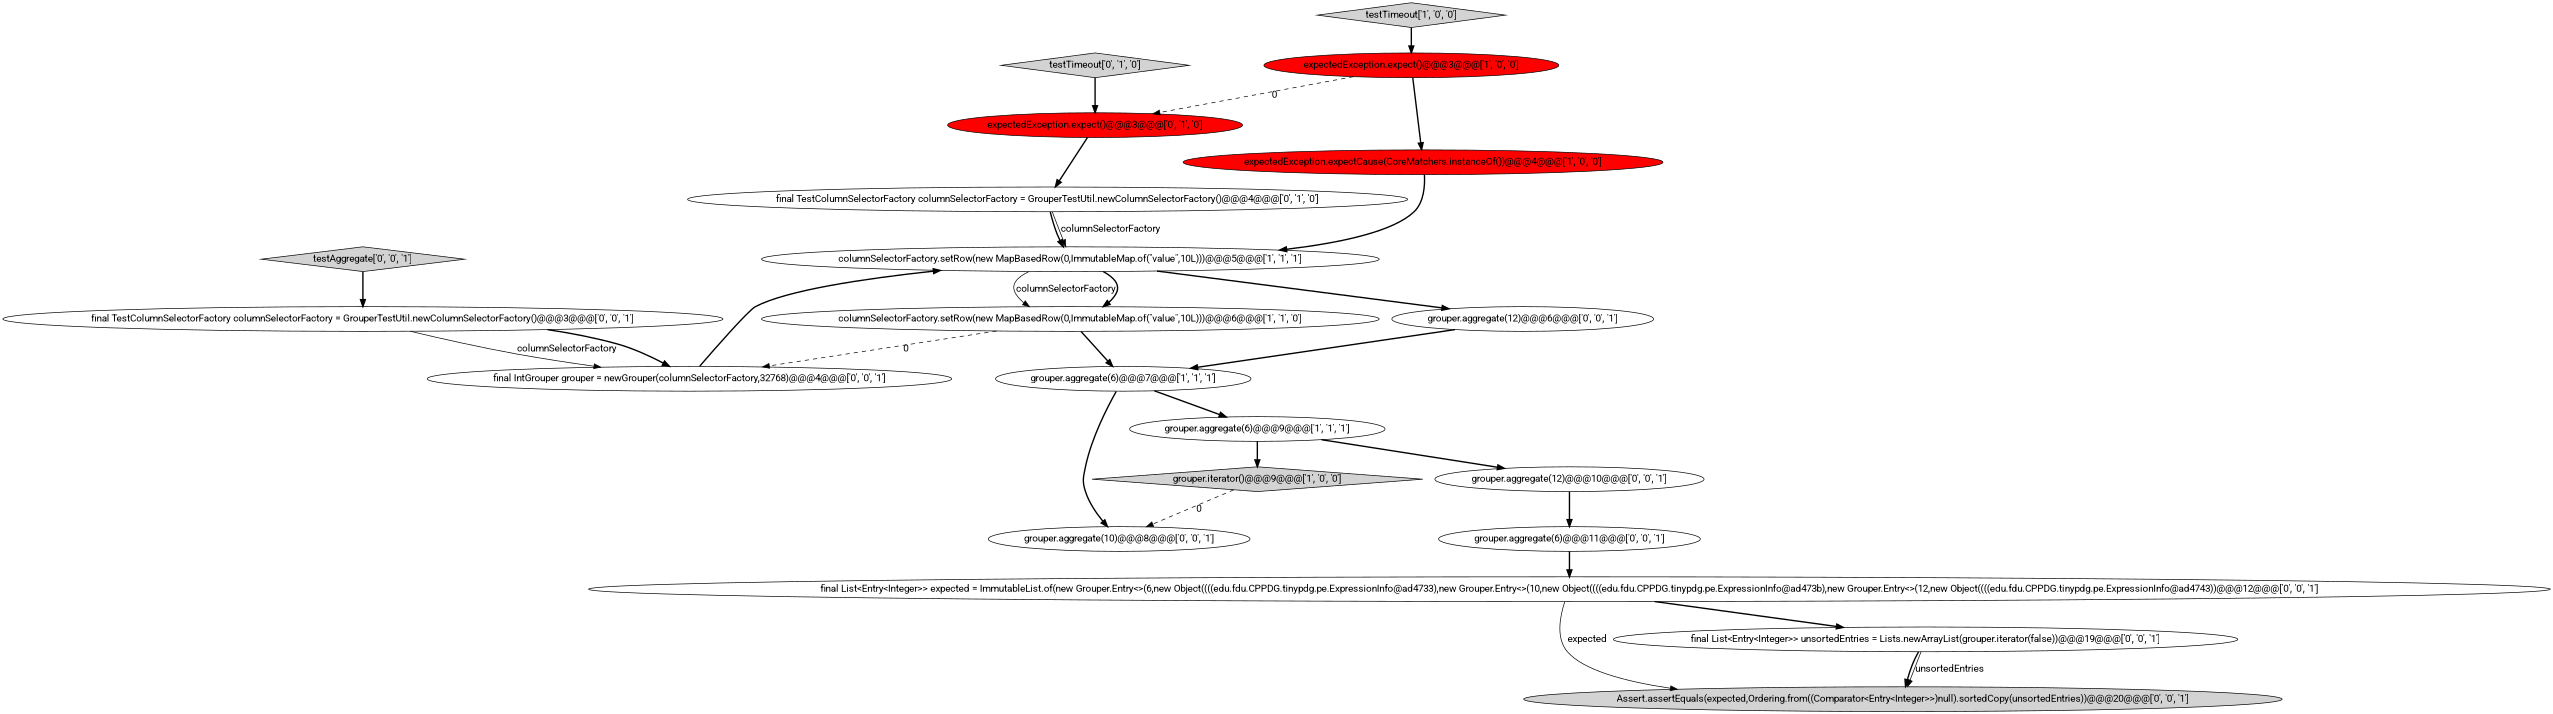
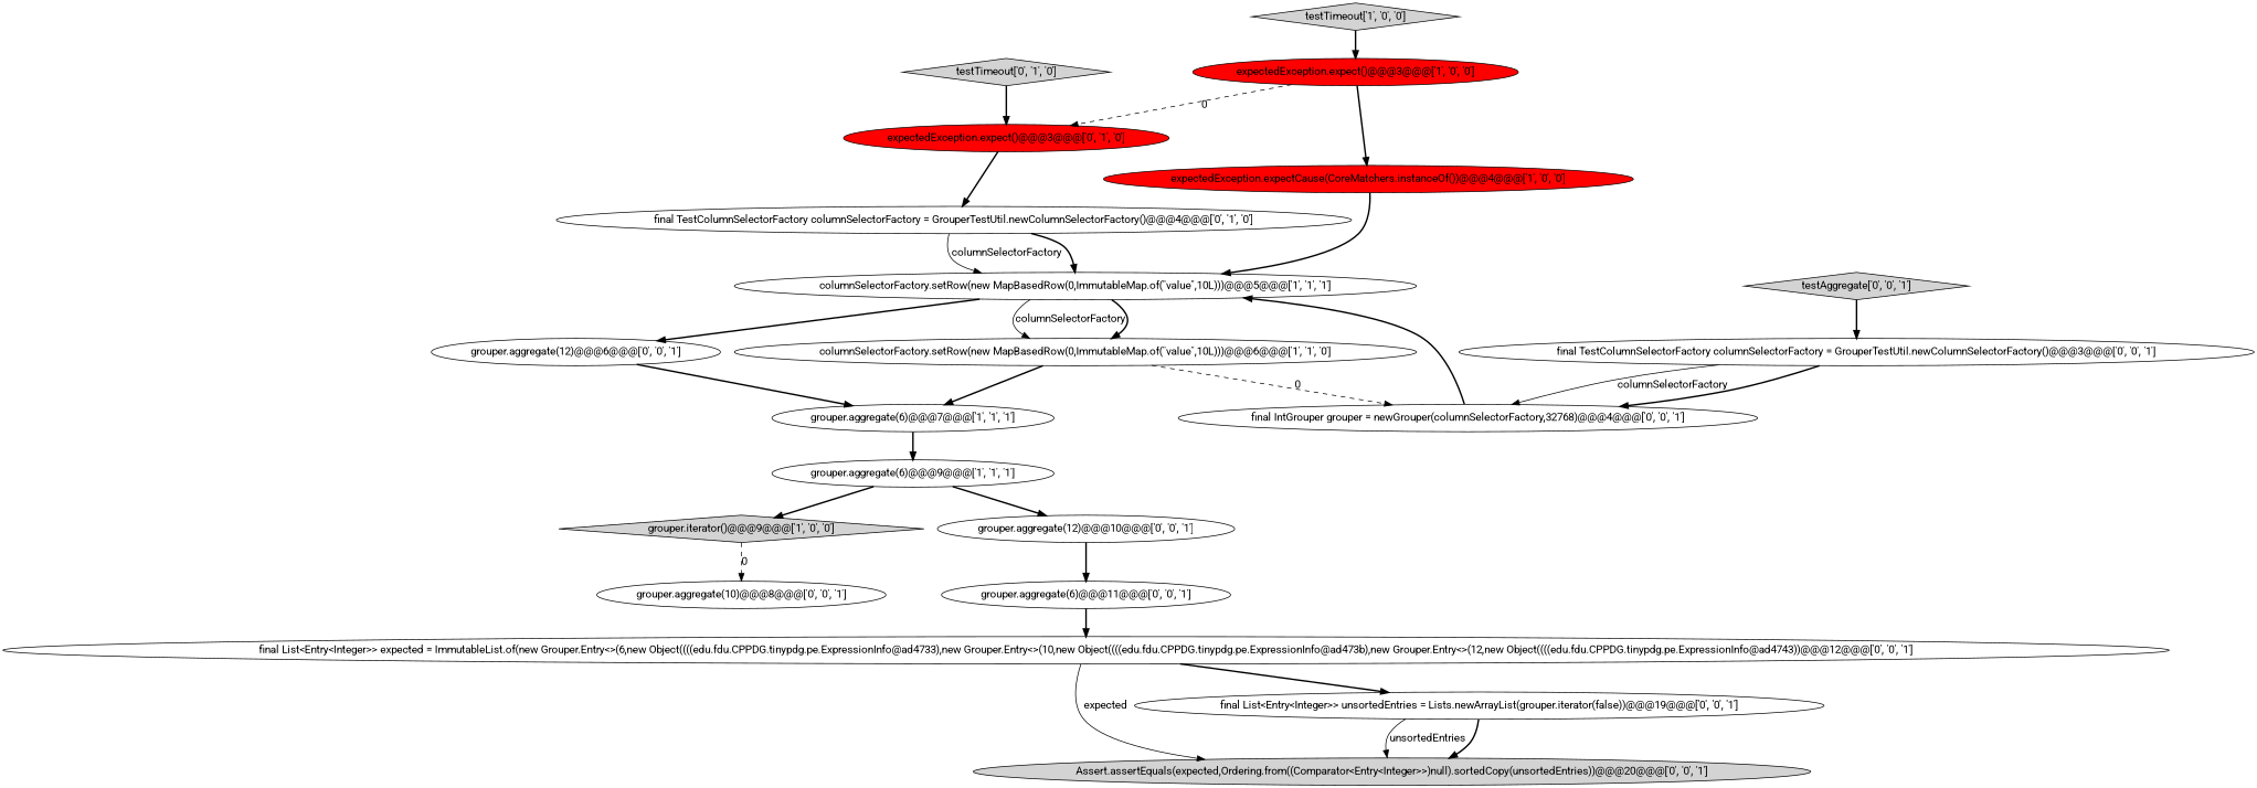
  digraph {
    fontname=Roboto
    node [fillcolor=white fontname=Roboto shape=ellipse style=filled]
    edge [fontname=Roboto style=bold]
    n1 [fillcolor=lightgray label="testTimeout['0', '1', '0']" shape=diamond]
    n2 [fillcolor=red label="expectedException.expect()@@@3@@@['0', '1', '0']"]
    n3 [label="final TestColumnSelectorFactory columnSelectorFactory = GrouperTestUtil.newColumnSelectorFactory()@@@4@@@['0', '1', '0']"]
    n4 [label="grouper.aggregate(6)@@@11@@@['0', '0', '1']"]
    n5 [label="final List<Entry<Integer>> expected = ImmutableList.of(new Grouper.Entry<>(6,new Object((((edu.fdu.CPPDG.tinypdg.pe.ExpressionInfo@ad4733),new Grouper.Entry<>(10,new Object((((edu.fdu.CPPDG.tinypdg.pe.ExpressionInfo@ad473b),new Grouper.Entry<>(12,new Object((((edu.fdu.CPPDG.tinypdg.pe.ExpressionInfo@ad4743))@@@12@@@['0', '0', '1']"]
    n6 [fillcolor=lightgray label="Assert.assertEquals(expected,Ordering.from((Comparator<Entry<Integer>>)null).sortedCopy(unsortedEntries))@@@20@@@['0', '0', '1']"]
    n7 [label="final List<Entry<Integer>> unsortedEntries = Lists.newArrayList(grouper.iterator(false))@@@19@@@['0', '0', '1']"]
    n8 [label="grouper.aggregate(12)@@@6@@@['0', '0', '1']"]
    n9 [label="grouper.aggregate(6)@@@7@@@['1', '1', '1']"]
    n10 [label="grouper.aggregate(10)@@@8@@@['0', '0', '1']"]
    n11 [label="grouper.aggregate(6)@@@9@@@['1', '1', '1']"]
    n12 [label="final TestColumnSelectorFactory columnSelectorFactory = GrouperTestUtil.newColumnSelectorFactory()@@@3@@@['0', '0', '1']"]
    n13 [label="final IntGrouper grouper = newGrouper(columnSelectorFactory,32768)@@@4@@@['0', '0', '1']"]
    n14 [label="columnSelectorFactory.setRow(new MapBasedRow(0,ImmutableMap.of(\"value\",10L)))@@@5@@@['1', '1', '1']"]
    n15 [label="columnSelectorFactory.setRow(new MapBasedRow(0,ImmutableMap.of(\"value\",10L)))@@@6@@@['1', '1', '0']"]
    n16 [fillcolor=lightgray label="grouper.iterator()@@@9@@@['1', '0', '0']" shape=diamond]
    n17 [label="grouper.aggregate(12)@@@10@@@['0', '0', '1']"]
    n18 [fillcolor=red label="expectedException.expectCause(CoreMatchers.instanceOf())@@@4@@@['1', '0', '0']"]
    n19 [fillcolor=red label="expectedException.expect()@@@3@@@['1', '0', '0']"]
    n20 [fillcolor=lightgray label="testAggregate['0', '0', '1']" shape=diamond]
    n21 [fillcolor=lightgray label="testTimeout['1', '0', '0']" shape=diamond]
    n1 -> n2
    n2 -> n3
    n3 -> n14
    n3 -> n14 [label=columnSelectorFactory style=solid]
    n4 -> n5
    n5 -> n6 [label=expected style=solid]
    n5 -> n7
    n7 -> n6
    n7 -> n6 [label=unsortedEntries style=solid]
    n8 -> n9
-   n9 -> n10
    n9 -> n11
    n11 -> n16
    n11 -> n17
    n12 -> n13 [label=columnSelectorFactory style=solid]
    n12 -> n13
    n13 -> n14
    n14 -> n8
    n14 -> n15 [label=columnSelectorFactory style=solid]
    n14 -> n15
    n15 -> n9
    n15 -> n13 [label=0 style=dashed]
    n16 -> n10 [label=0 style=dashed]
    n17 -> n4
    n18 -> n14
    n19 -> n2 [label=0 style=dashed]
    n19 -> n18
    n20 -> n12
    n21 -> n19
  }
